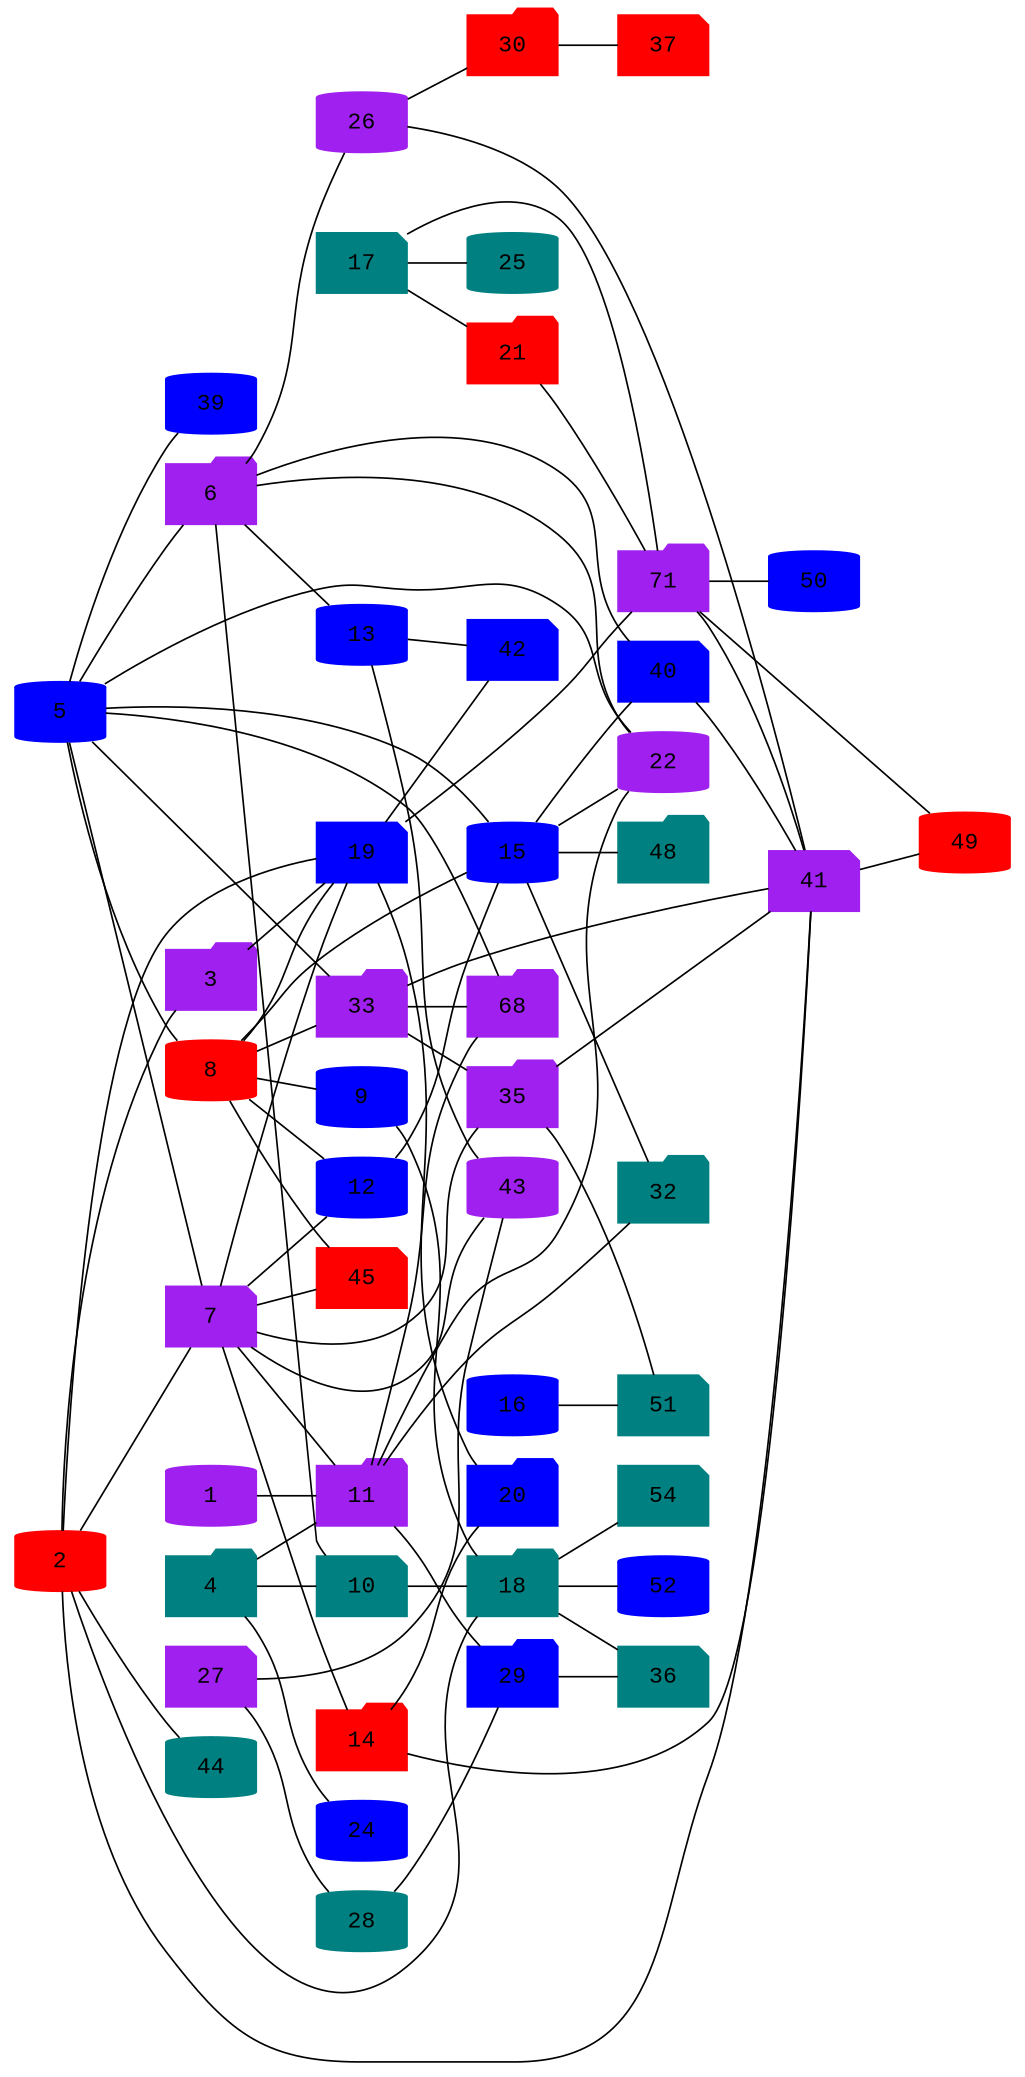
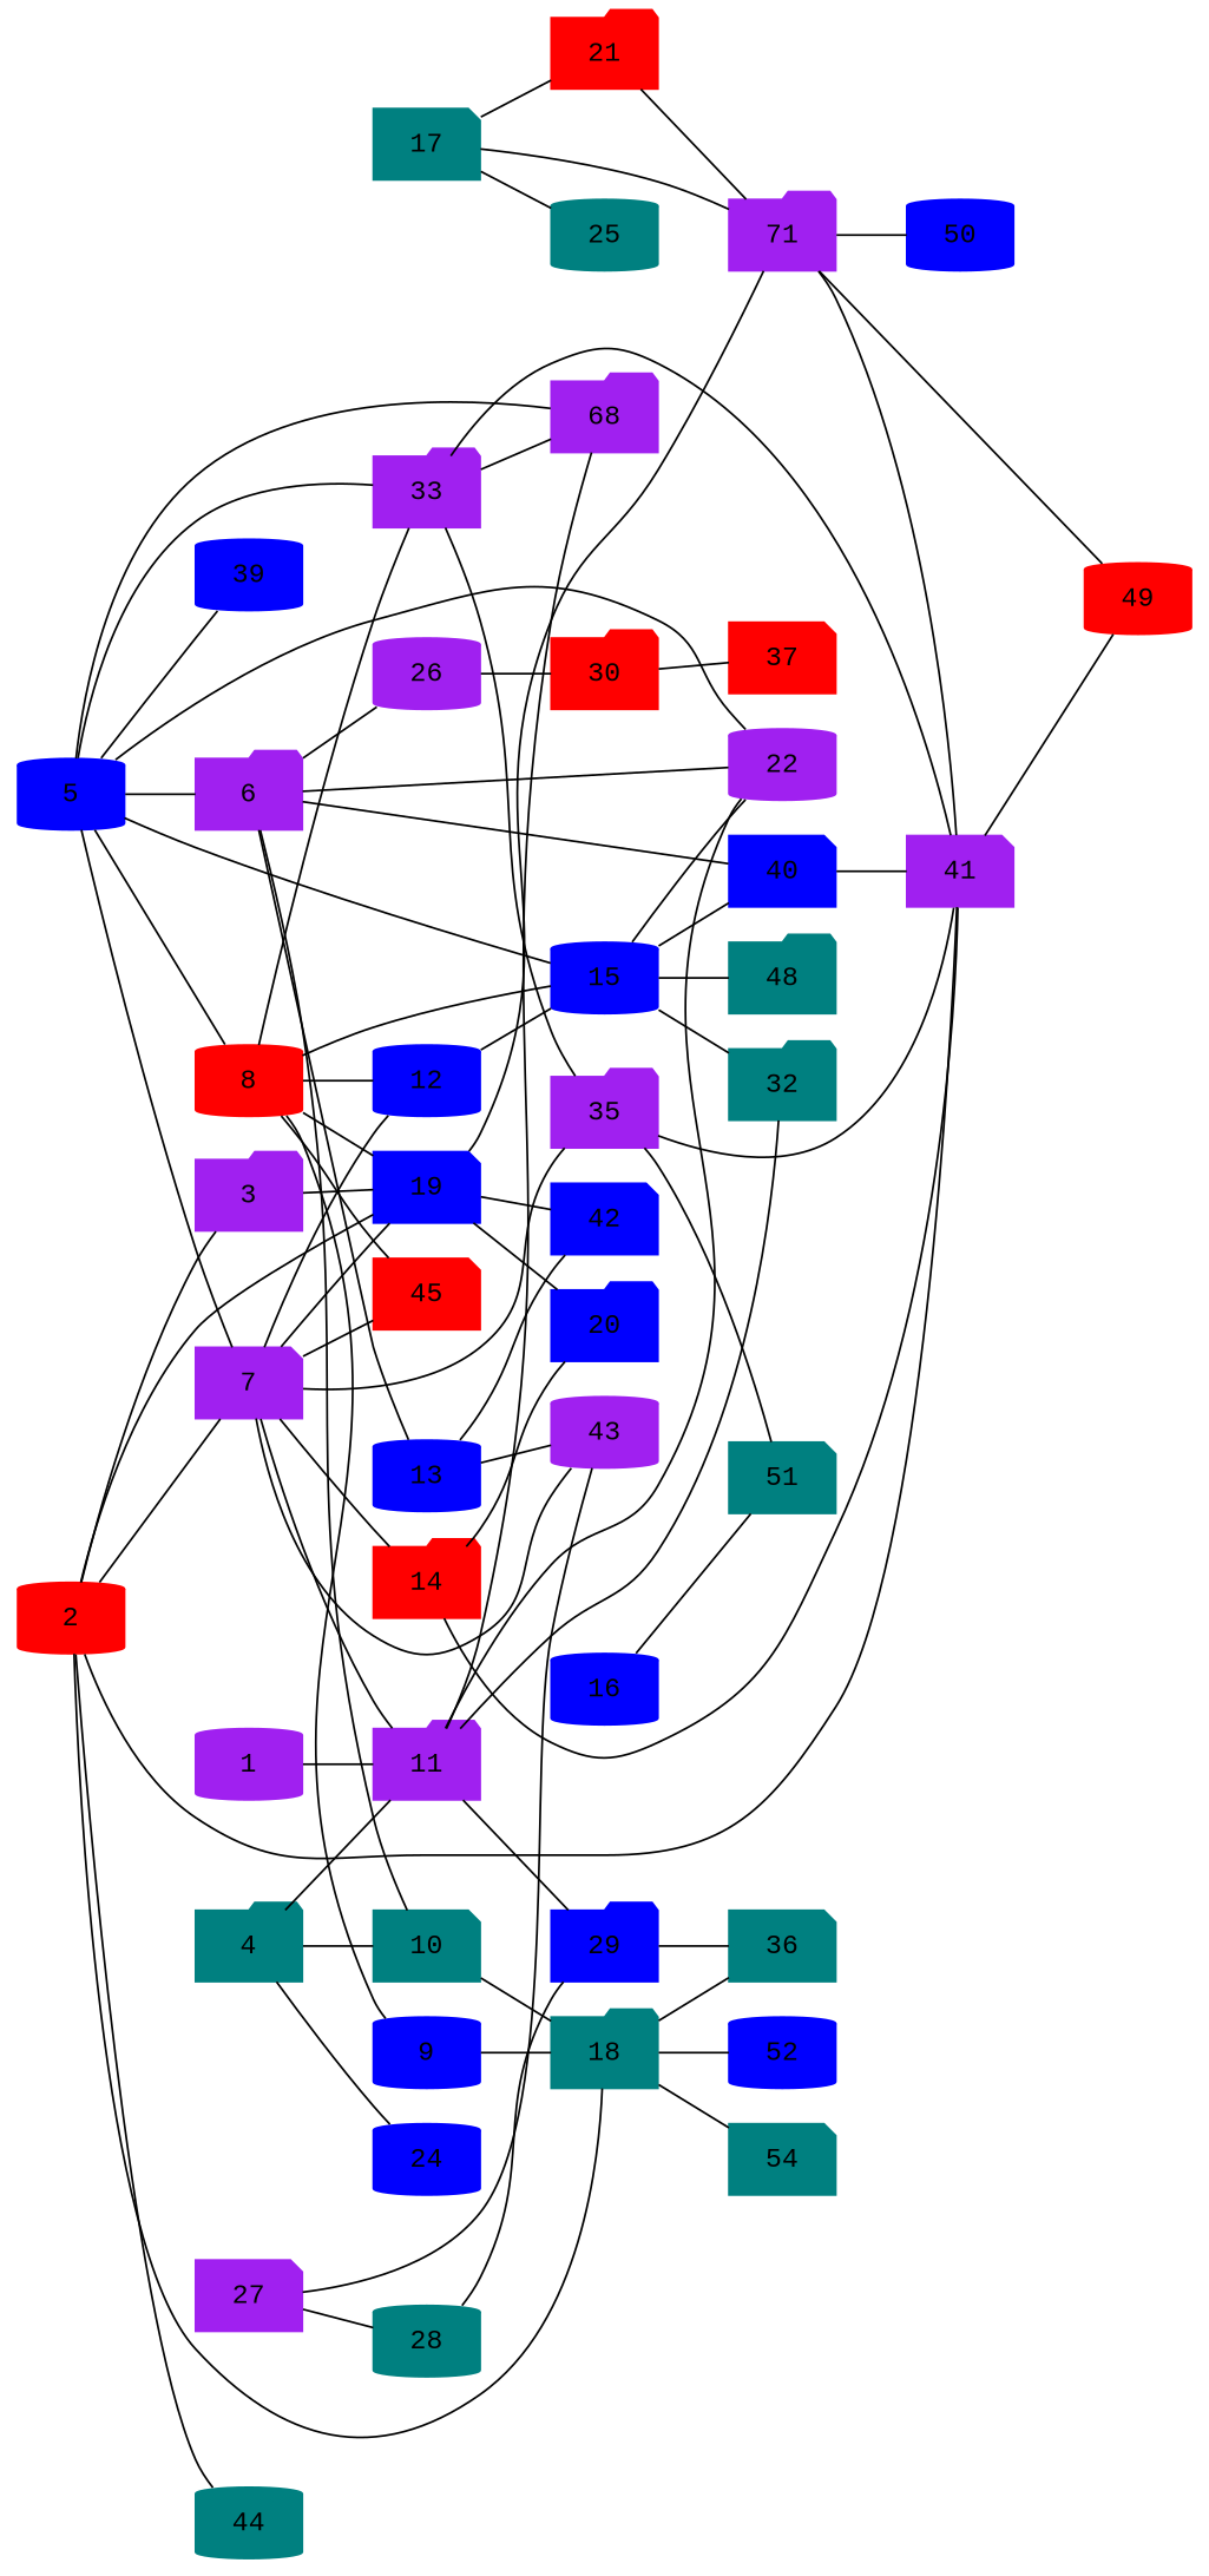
  graph {
    fontname="Liberation Mono"
    rankdir=LR
    node [color=blue fontname="Liberation Mono" shape=cylinder style=filled]
    edge [fontname="Liberation Mono" weight=1.0]
    1 [color=purple]
    11 [color=purple shape=folder]
    22 [color=purple]
    n4 [color=purple label=68 shape=folder]
    29 [shape=folder]
    32 [color=teal shape=folder]
    2 [color=red]
    3 [color=purple shape=folder]
    7 [color=purple shape=note]
    18 [color=teal shape=folder]
    19 [shape=note]
    41 [color=purple shape=note]
    44 [color=teal]
    12
    14 [color=red shape=folder]
    35 [color=purple shape=folder]
    43 [color=purple]
    45 [color=red shape=note]
    36 [color=teal shape=note]
    52
    54 [color=teal shape=note]
    42 [shape=note]
    20 [shape=folder]
    n24 [color=purple label=71 shape=folder]
    49 [color=red]
    4 [color=teal shape=folder]
    10 [color=teal shape=note]
    24
    5
    6 [color=purple shape=folder]
    8 [color=red]
    15
    33 [color=purple shape=folder]
    39
    13
    26 [color=purple]
    40 [shape=note]
    9
    48 [color=teal shape=folder]
    30 [color=red shape=folder]
    51 [color=teal shape=note]
    16
    17 [color=teal shape=note]
    21 [color=red shape=folder]
    25 [color=teal]
    50
    37 [color=red shape=note]
    27 [color=purple shape=note]
    28 [color=teal]
    1 -- 11
    11 -- 22
    11 -- n4
    11 -- 29
    11 -- 32
    29 -- 36
    2 -- 3
    2 -- 7
    2 -- 18
    2 -- 19
    2 -- 41
    2 -- 44
    3 -- 19
    7 -- 11
    7 -- 19
    7 -- 12 [weight=2.0]
    7 -- 14
    7 -- 35
    7 -- 43
    7 -- 45
    18 -- 36
    18 -- 52
    18 -- 54
    19 -- 42
    19 -- 20
    19 -- n24
    41 -- 49
    12 -- 15
    14 -- 41
    14 -- 20 [weight=2.0]
    35 -- 41
    35 -- 51
    n24 -- 41
    n24 -- 49
    n24 -- 50
    4 -- 11
    4 -- 10
    4 -- 24
    10 -- 18
    5 -- 22
    5 -- n4
    5 -- 7
    5 -- 6 [weight=2.0]
    5 -- 8
    5 -- 15
    5 -- 33
    5 -- 39
    6 -- 22
    6 -- 10
    6 -- 13
    6 -- 26
    6 -- 40
    8 -- 19 [weight=2.0]
    8 -- 12
    8 -- 45
    8 -- 15
    8 -- 33
    8 -- 9
    15 -- 22
    15 -- 32
    15 -- 40
    15 -- 48
    33 -- n4
    33 -- 41
    33 -- 35
    13 -- 43
    13 -- 42
-   26 -- 41
    26 -- 30
    40 -- 41
    9 -- 18
    30 -- 37
    16 -- 51
    17 -- n24
    17 -- 21
    17 -- 25
    21 -- n24
    27 -- 43
    27 -- 28
    28 -- 29
  }
